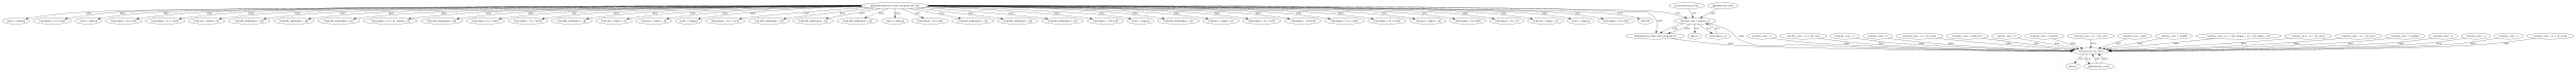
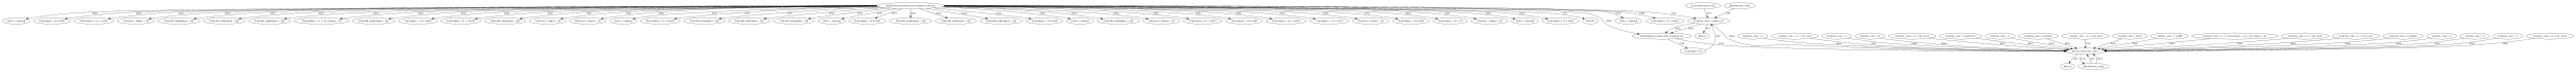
  digraph {
    fontname="Liberation Sans"
    node [fontname="Liberation Sans"]
    edge [fontname="Liberation Sans"]
    n1 [label="(Call,this_char = str[pos++])"]
-   n2 [label="(Return,return int_char;)"]
+   n2 [label="(Return,return this_char;)"]
    n3 [label="(MethodReturn,static inline unsigned int)"]
    n4 [label="(Block,)"]
    n5 [label="(Call,str[pos++])"]
    n6 [label="(Block,)"]
    n7 [label="(Identifier,this_char)"]
    n8 [label="(MethodParameterIn,const unsigned char *str)"]
    n9 [label="(Call,c = str[pos])"]
    n10 [label="(Call,str[pos + 2] != 0xA0)"]
    n11 [label="(Call,c = str[pos])"]
    n12 [label="(Call,str[pos + 3] & 0x3f)"]
    n13 [label="(Call,str[pos + 1] >= 0xA1)"]
    n14 [label="(Call,next = str[pos + 1])"]
    n15 [label="(Call,utf8_lead(str[pos + 1]))"]
    n16 [label="(Call,utf8_trail(str[pos + 1]))"]
    n17 [label="(Call,utf8_lead(str[pos + 2]))"]
    n18 [label="(Call,(str[pos + 1] << 8) | str[pos + 2])"]
    n19 [label="(Call,utf8_lead(str[pos + 3]))"]
    n20 [label="(Call,str[pos + 1] != 0xA0)"]
    n21 [label="(Call,str[pos + 1] <= 0xFE)"]
    n22 [label="(Call,utf8_trail(str[pos + 1]))"]
    n23 [label="(Call,next = str[pos + 1])"]
    n24 [label="(Call,next = str[pos + 1])"]
    n25 [label="(Call,c = str[pos])"]
    n26 [label="(Call,str[pos + 2] >= 0xA1)"]
    n27 [label="(Call,utf8_trail(str[pos + 2]))"]
    n28 [label="(Call,utf8_trail(str[pos + 1]))"]
    n29 [label="(Call,utf8_trail(str[pos + 2]))"]
    n30 [label="(Call,c = str[pos])"]
    n31 [label="(Call,str[pos + 2] & 0x3f)"]
    n32 [label="(Call,utf8_lead(str[pos + 1]))"]
    n33 [label="(Call,utf8_trail(str[pos + 3]))"]
    n34 [label="(Call,utf8_lead(str[pos + 1]))"]
    n35 [label="(Call,str[pos + 1] & 0x3f)"]
    n36 [label="(Call,c = str[pos])"]
    n37 [label="(Call,utf8_lead(str[pos + 2]))"]
    n38 [label="(Call,next = str[pos + 1])"]
    n39 [label="(Call,str[pos + 1] != 0xFF)"]
    n40 [label="(Call,str[pos + 1] & 0x3f)"]
    n41 [label="(Call,str[pos + 2] <= 0xFE)"]
    n42 [label="(Call,str[pos + 2] != 0xFF)"]
    n43 [label="(Call,next = str[pos + 1])"]
    n44 [label="(Call,str[pos + 2] & 0x3f)"]
    n45 [label="(Call,str[pos + 1] << 8)"]
    n46 [label="(Call,next = str[pos + 1])"]
    n47 [label="(Call,c = str[pos])"]
    n48 [label="(Call,str[pos + 1] & 0x3f)"]
    1000112
    n50 [label="(Call,this_char = c)"]
    n51 [label="(Call,this_char = (c << 8) | next)"]
    n52 [label="(Call,this_char = c)"]
    n53 [label="(ControlStructure,xFE;)"]
    n54 [label="(Call,this_char = 0)"]
    n55 [label="(Call,this_char = (c << 8) | next)"]
    n56 [label="(Call,this_char > 0x10FFFF)"]
    n57 [label="(Call,this_char = c)"]
    n58 [label="(Call,this_char < 0x10000)"]
    n59 [label="(Call,this_char = (c << 8) | next)"]
    n60 [label="(Call,this_char < 0x80)"]
    n61 [label="(Call,this_char <= 0xdfff)"]
    n62 [label="(Call,this_char = (c << 16) | (str[pos + 1] << 8) | str[pos + 2])"]
    n63 [label="(Call,this_char = (c << 8) | next)"]
    n64 [label="(Identifier,this_char)"]
    n65 [label="(Call,this_char = (c << 8) | next)"]
    n66 [label="(Call,this_char >= 0xd800)"]
    n67 [label="(Call,this_char = c)"]
    n68 [label="(Call,this_char = c)"]
    n69 [label="(Call,this_char = c)"]
    n70 [label="(Call,this_char = (c << 8) | next)"]
    n1 -> n2 [label="DDG: "]
    n1 -> n3 [label="DDG: "]
    n1 -> n3 [label="DDG: "]
    n1 -> n4 [label="AST: "]
-   n1 -> n5 [label="CFG: "]
+   n3 -> n5 [label="CFG: "]
    n2 -> n6 [label="AST: "]
    n2 -> n7 [label="CFG: "]
    n3 -> n2 [label="CFG: "]
    n5 -> n1 [label="AST: "]
    n7 -> n2 [label="AST: "]
    n7 -> n2 [label="DDG: "]
    n8 -> n1 [label="CFG: "]
    n8 -> n3 [label="DDG: "]
    n8 -> n9 [label="DDG: "]
    n8 -> n10 [label="DDG: "]
    n8 -> n11 [label="DDG: "]
    n8 -> n12 [label="DDG: "]
    n8 -> n13 [label="DDG: "]
    n8 -> n14 [label="DDG: "]
    n8 -> n15 [label="DDG: "]
    n8 -> n16 [label="DDG: "]
    n8 -> n17 [label="DDG: "]
    n8 -> n18 [label="DDG: "]
    n8 -> n19 [label="DDG: "]
-   n8 -> n20 [label="AST: "]
+   n8 -> n20 [label="DDG: "]
    n8 -> n21 [label="DDG: "]
    n8 -> n22 [label="DDG: "]
    n8 -> n23 [label="DDG: "]
    n8 -> n24 [label="DDG: "]
    n8 -> n25 [label="DDG: "]
    n8 -> n26 [label="DDG: "]
    n8 -> n27 [label="DDG: "]
    n8 -> n28 [label="DDG: "]
    n8 -> n29 [label="DDG: "]
    n8 -> n30 [label="DDG: "]
    n8 -> n31 [label="DDG: "]
    n8 -> n32 [label="DDG: "]
    n8 -> n33 [label="DDG: "]
    n8 -> n34 [label="DDG: "]
    n8 -> n35 [label="DDG: "]
    n8 -> n36 [label="DDG: "]
    n8 -> n37 [label="DDG: "]
    n8 -> n38 [label="DDG: "]
    n8 -> n39 [label="DDG: "]
    n8 -> n40 [label="DDG: "]
    n8 -> n41 [label="DDG: "]
    n8 -> n42 [label="DDG: "]
    n8 -> n43 [label="DDG: "]
    n8 -> n44 [label="DDG: "]
    n8 -> n45 [label="DDG: "]
    n8 -> n46 [label="DDG: "]
    n8 -> n47 [label="DDG: "]
    n8 -> n48 [label="DDG: "]
    n8 -> 1000112 [label="AST: "]
    n50 -> n2 [label="DDG: "]
    n51 -> n2 [label="DDG: "]
    n52 -> n2 [label="DDG: "]
    n53 -> n1 [label="CFG: "]
    n54 -> n2 [label="DDG: "]
    n55 -> n2 [label="DDG: "]
    n56 -> n2 [label="DDG: "]
    n57 -> n2 [label="DDG: "]
    n58 -> n2 [label="DDG: "]
    n59 -> n2 [label="DDG: "]
    n60 -> n2 [label="DDG: "]
    n61 -> n2 [label="DDG: "]
    n62 -> n2 [label="DDG: "]
    n63 -> n2 [label="DDG: "]
    n64 -> n1 [label="AST: "]
    n65 -> n2 [label="DDG: "]
    n66 -> n2 [label="DDG: "]
    n67 -> n2 [label="DDG: "]
    n68 -> n2 [label="DDG: "]
    n69 -> n2 [label="DDG: "]
    n70 -> n2 [label="DDG: "]
  }
